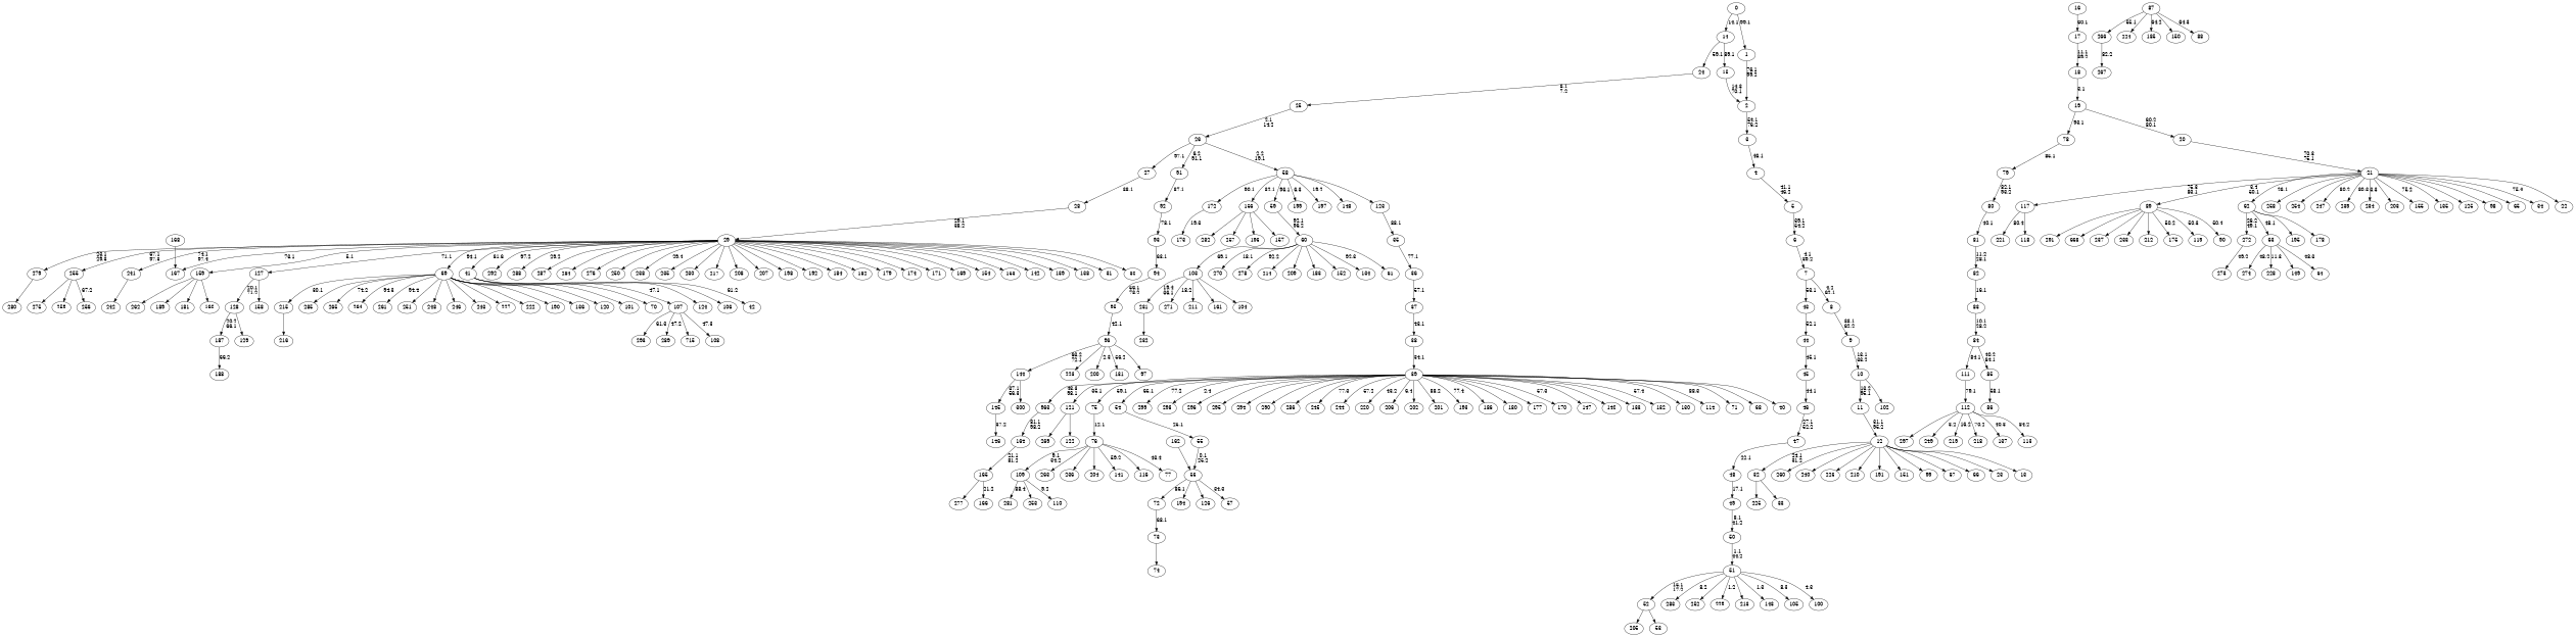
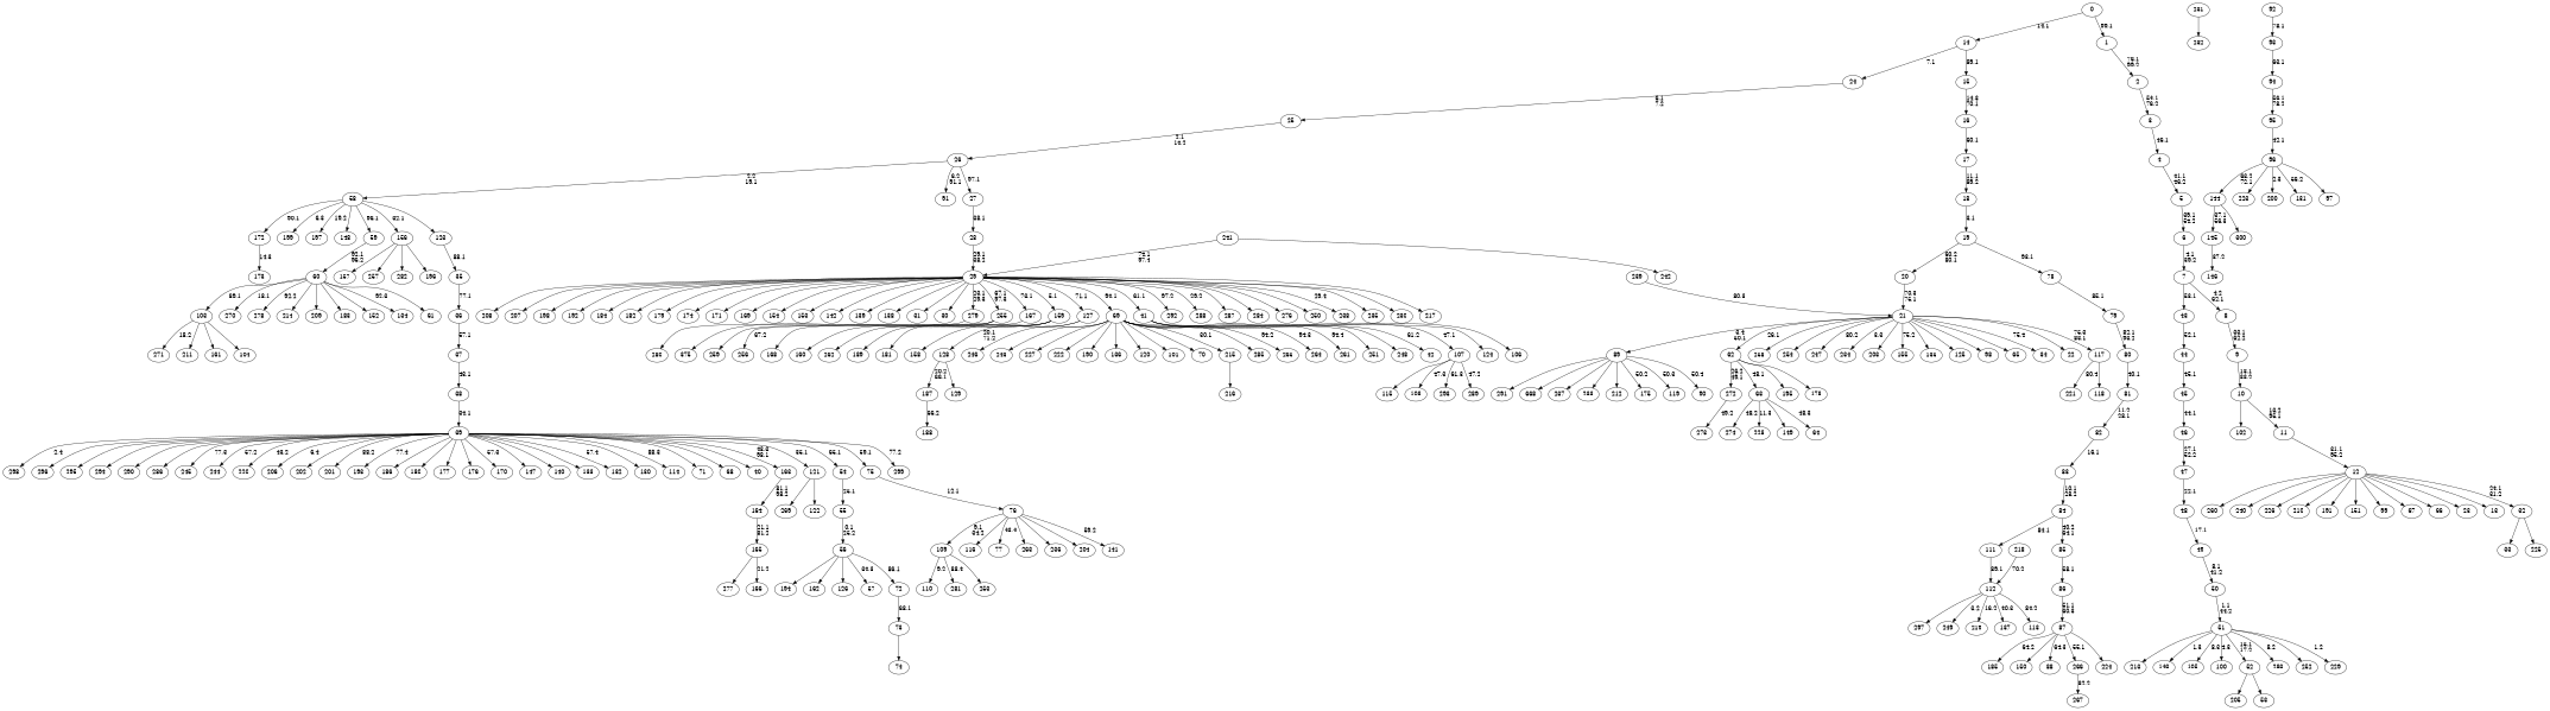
  digraph {
    279
    280
    272
    273
    266
    267
    255
-   275
+   275 [label=375]
    259
    256
    241
    242
    231
    232
    215
    216
    187
    188
    172
    173
    167
    168
    165
    277
    166
    164
-   163 [label=963]
+   163
    159
    262
    189
    181
    160
    156
    282
    257
    196
    157
    145
    146
    144
    300
    128
    129
    127
    158
    121
    269
    122
    117
    221
    118
    112
    297
    249
    219
    218
    137
    113
    111
    109
    281
    253
    110
    107
    293
    289
-   115 [label=715]
+   115
    108
    103
    271
    211
    161
    104
    96
    223
    200
    131
    97
    95
    94
    93
    92
    91
    89
    291
    n86 [label=668]
    237
    233
    212
    175
    119
    90
    87
    224
    185
    150
    88
    86
    85
    84
    83
    82
    81
    80
    79
    78
    76
    263
    236
    204
    141
    116
    77
    75
    73
    74
    72
    69
    285
    265
    264
    261
    251
    248
    246
    243
    227
    222
    190
    136
    120
    101
    70
    63
    274
    228
    149
    64
    62
    195
    178
    60
    270
    278
    214
    209
    183
    152
    134
    61
    59
    58
    199
    197
    148
    123
    35
    56
    194
    162
    126
    57
    55
    54
    52
    205
    53
    51
    283
    252
    229
    213
    143
    105
    100
    50
    49
    48
    47
    46
    45
    44
    43
    41
    124
    106
    42
    39
    299
    298
    296
    295
    294
    290
    286
    245
    244
    220
    206
    202
    201
    193
    186
    180
    177
+   176
    170
    147
    140
    133
    132
    130
    114
    71
    68
    40
    38
    37
    36
    32
    225
    33
    29
    292
    288
    287
    284
    276
    250
    238
    235
    230
    217
    208
    207
    198
    192
    184
    182
    179
    174
    171
    169
    154
    153
    142
    139
    138
    31
    30
    28
    27
    26
    25
    24
    21
    258
    254
    247
    239
    234
    203
    155
    135
    125
    98
    65
    34
    22
    20
    19
    18
    17
    16
    15
    14
    12
    260
    240
    226
    210
    191
    151
    99
    67
    66
    23
    13
    11
    10
    102
    9
    8
    7
    6
    5
    4
    3
    2
    1
    0
    279 -> 280
    272 -> 273 [label="49,2"]
    266 -> 267 [label="82,2"]
    255 -> 275
    255 -> 259
    255 -> 256 [label="67,2"]
    241 -> 242
    231 -> 232
    215 -> 216
    187 -> 188 [label="66,2"]
-   172 -> 173 [label="19,3"]
-   168 -> 167
+   172 -> 173 [label="14,3"]
+   167 -> 168
    165 -> 277
    165 -> 166 [label="21,2"]
    164 -> 165 [label="21,1\n81,2"]
    163 -> 164 [label="81,1\n98,2"]
    159 -> 262
    159 -> 189
    159 -> 181
    159 -> 160
    156 -> 282
    156 -> 257
    156 -> 196
    156 -> 157
    145 -> 146 [label="37,2"]
    144 -> 145 [label="37,1\n56,3"]
    144 -> 300
    128 -> 187 [label="20,2\n66,1"]
    128 -> 129
    127 -> 128 [label="20,1\n71,2"]
    127 -> 158
    121 -> 269
    121 -> 122
    117 -> 221 [label="80,4"]
    117 -> 118
    112 -> 297
    112 -> 249 [label="3,2"]
    112 -> 219 [label="16,2"]
-   112 -> 218 [label="70,2"]
+   218 -> 112 [label="70,2"]
    112 -> 137 [label="40,3"]
    112 -> 113 [label="84,2"]
-   111 -> 112 [label="79,1"]
+   111 -> 112 [label="89,1"]
    109 -> 281 [label="88,4"]
    109 -> 253
    109 -> 110 [label="9,2"]
    107 -> 293 [label="61,3"]
    107 -> 289 [label="47,2"]
    107 -> 115
    107 -> 108 [label="47,3"]
-   103 -> 231 [label="19,4\n36,1"]
    103 -> 271 [label="18,2"]
    103 -> 211
    103 -> 161
    103 -> 104
    96 -> 144 [label="63,2\n72,1"]
    96 -> 223
    96 -> 200 [label="2,3"]
    96 -> 131 [label="56,2"]
    96 -> 97
    95 -> 96 [label="42,1"]
    94 -> 95 [label="56,1\n78,2"]
    93 -> 94 [label="63,1"]
    92 -> 93 [label="78,1"]
-   91 -> 92 [label="87,1"]
    89 -> 291
    89 -> n86
    89 -> 237
    89 -> 233
    89 -> 212
    89 -> 175 [label="50,2"]
    89 -> 119 [label="50,3"]
    89 -> 90 [label="50,4"]
    87 -> 266 [label="55,1"]
    87 -> 224
    87 -> 185 [label="64,2"]
    87 -> 150
    87 -> 88 [label="64,3"]
+   86 -> 87 [label="51,1\n60,3"]
    85 -> 86 [label="58,1"]
    84 -> 111 [label="84,1"]
    84 -> 85 [label="40,2\n64,1"]
    83 -> 84 [label="10,1\n28,2"]
    82 -> 83 [label="16,1"]
    81 -> 82 [label="11,2\n28,1"]
    80 -> 81 [label="40,1"]
    79 -> 80 [label="82,1\n93,2"]
    78 -> 79 [label="85,1"]
    76 -> 109 [label="9,1\n34,2"]
    76 -> 263
    76 -> 236
    76 -> 204
    76 -> 141 [label="59,2"]
    76 -> 116
    76 -> 77 [label="43,4"]
    75 -> 76 [label="12,1"]
    73 -> 74
    72 -> 73 [label="68,1"]
    69 -> 215 [label="30,1"]
    69 -> 285
-   69 -> 265 [label="74,2"]
+   69 -> 265 [label="94,2"]
    69 -> 264 [label="94,3"]
    69 -> 261 [label="94,4"]
    69 -> 251
    69 -> 248
    69 -> 246
    69 -> 243
    69 -> 227
    69 -> 222
    69 -> 190
    69 -> 136
    69 -> 120
    69 -> 101
    69 -> 70
    63 -> 274 [label="48,2"]
    63 -> 228 [label="11,3"]
    63 -> 149
    63 -> 64 [label="48,3"]
    62 -> 272 [label="26,2\n49,1"]
    62 -> 63 [label="48,1"]
    62 -> 195
    62 -> 178
    60 -> 103 [label="69,1"]
    60 -> 270 [label="18,1"]
    60 -> 278 [label="92,2"]
    60 -> 214
    60 -> 209
    60 -> 183
    60 -> 152
    60 -> 134 [label="92,3"]
    60 -> 61
    59 -> 60 [label="92,1\n96,2"]
    58 -> 172 [label="90,1"]
    58 -> 156 [label="32,1"]
    58 -> 59 [label="96,1"]
    58 -> 199 [label="6,3"]
    58 -> 197 [label="19,2"]
    58 -> 148
    58 -> 123
    123 -> 35 [label="88,1"]
    35 -> 36 [label="77,1"]
    56 -> 72 [label="86,1"]
    56 -> 194
-   162 -> 56
+   56 -> 162
    56 -> 126
    56 -> 57 [label="34,3"]
    55 -> 56 [label="0,1\n25,2"]
    54 -> 55 [label="25,1"]
    52 -> 205
    52 -> 53
    51 -> 52 [label="15,1\n17,2"]
    51 -> 283 [label="8,2"]
    51 -> 252
    51 -> 229 [label="1,2"]
    51 -> 213
    51 -> 143 [label="1,3"]
    51 -> 105 [label="8,3"]
    51 -> 100 [label="4,3"]
    50 -> 51 [label="1,1\n44,2"]
    49 -> 50 [label="8,1\n41,2"]
    48 -> 49 [label="17,1"]
    47 -> 48 [label="22,1"]
    46 -> 47 [label="27,1\n52,2"]
    45 -> 46 [label="44,1"]
    44 -> 45 [label="45,1"]
    43 -> 44 [label="52,1"]
    41 -> 107 [label="47,1"]
    41 -> 124
    41 -> 106
    41 -> 42 [label="61,2"]
    39 -> 163 [label="43,3\n98,1"]
    39 -> 121 [label="35,1"]
    39 -> 75 [label="59,1"]
    39 -> 54 [label="65,1"]
    39 -> 299 [label="77,2"]
    39 -> 298 [label="2,4"]
    39 -> 296
    39 -> 295
    39 -> 294
    39 -> 290
    39 -> 286
    39 -> 245 [label="77,3"]
    39 -> 244 [label="57,2"]
    39 -> 220 [label="43,2"]
    39 -> 206 [label="6,4"]
    39 -> 202
    39 -> 201 [label="88,2"]
    39 -> 193 [label="77,4"]
    39 -> 186
    39 -> 180
    39 -> 177
+   39 -> 176
    39 -> 170 [label="57,3"]
    39 -> 147
    39 -> 140
    39 -> 133
    39 -> 132 [label="57,4"]
    39 -> 130
    39 -> 114 [label="88,3"]
    39 -> 71
    39 -> 68
    39 -> 40
    38 -> 39 [label="34,1"]
    37 -> 38 [label="43,1"]
    36 -> 37 [label="57,1"]
    32 -> 225
    32 -> 33
    29 -> 279 [label="23,1\n29,3"]
    29 -> 255 [label="67,1\n97,3"]
-   29 -> 241 [label="74,1\n97,4"]
+   241 -> 29 [label="74,1\n97,4"]
    29 -> 167 [label="73,1"]
    29 -> 159 [label="5,1"]
    29 -> 127 [label="71,1"]
    29 -> 69 [label="94,1"]
-   29 -> 41 [label="61,6"]
+   29 -> 41 [label="61,1"]
    29 -> 292 [label="97,2"]
    29 -> 288 [label="29,2"]
    29 -> 287
    29 -> 284
    29 -> 276
    29 -> 250
    29 -> 238 [label="29,4"]
    29 -> 235
    29 -> 230
    29 -> 217
    29 -> 208
    29 -> 207
    29 -> 198
    29 -> 192
    29 -> 184
    29 -> 182
    29 -> 179
    29 -> 174
    29 -> 171
    29 -> 169
    29 -> 154
    29 -> 153
    29 -> 142
    29 -> 139
    29 -> 138
    29 -> 31
    29 -> 30
    28 -> 29 [label="29,1\n38,2"]
    27 -> 28 [label="38,1"]
    26 -> 91 [label="6,2\n91,1"]
    26 -> 58 [label="2,2\n19,1"]
    26 -> 27 [label="97,1"]
    25 -> 26 [label="2,1\n14,2"]
    24 -> 25 [label="6,1\n7,2"]
    21 -> 117 [label="75,3\n83,1"]
    21 -> 89 [label="3,4\n50,1"]
    21 -> 62 [label="26,1"]
    21 -> 258
    21 -> 254
    21 -> 247 [label="80,2"]
-   21 -> 239 [label="80,3"]
+   239 -> 21 [label="80,3"]
    21 -> 234 [label="3,3"]
    21 -> 203
    21 -> 155 [label="75,2"]
    21 -> 135
    21 -> 125
    21 -> 98
    21 -> 65
    21 -> 34 [label="75,4"]
    21 -> 22
    20 -> 21 [label="70,3\n75,1"]
    19 -> 78 [label="93,1"]
    19 -> 20 [label="60,2\n80,1"]
    18 -> 19 [label="3,1"]
    17 -> 18 [label="11,1\n89,2"]
    16 -> 17 [label="60,1"]
-   15 -> 2 [label="14,3\n70,1"]
-   14 -> 24 [label="59,1"]
+   15 -> 16 [label="14,3\n70,1"]
+   14 -> 24 [label="7,1"]
    14 -> 15 [label="89,1"]
    12 -> 32 [label="24,1\n31,2"]
    12 -> 260
    12 -> 240
    12 -> 226
    12 -> 210
    12 -> 191
    12 -> 151
    12 -> 99
    12 -> 67
    12 -> 66
    12 -> 23
    12 -> 13
    11 -> 12 [label="31,1\n95,2"]
    10 -> 11 [label="13,2\n95,1"]
    10 -> 102
    9 -> 10 [label="13,1\n33,2"]
    8 -> 9 [label="33,1\n62,2"]
    7 -> 43 [label="53,1"]
    7 -> 8 [label="4,2\n62,1"]
    6 -> 7 [label="4,1\n39,2"]
    5 -> 6 [label="39,1\n54,2"]
    4 -> 5 [label="41,1\n46,2"]
    3 -> 4 [label="46,1"]
    2 -> 3 [label="54,1\n76,2"]
    1 -> 2 [label="76,1\n99,2"]
    0 -> 14 [label="14,1"]
    0 -> 1 [label="99,1"]
  }
